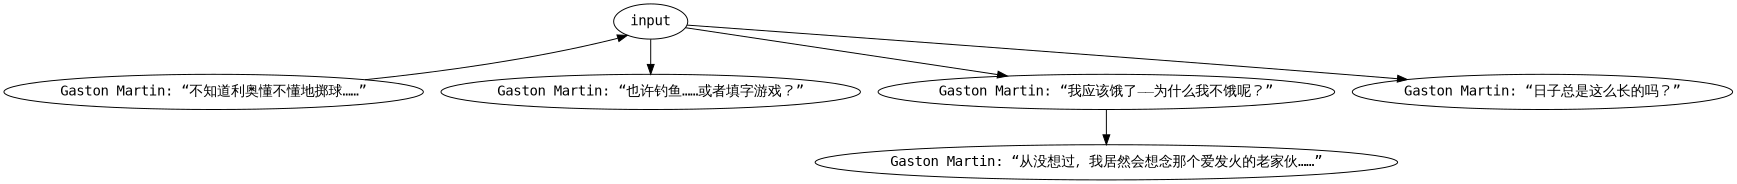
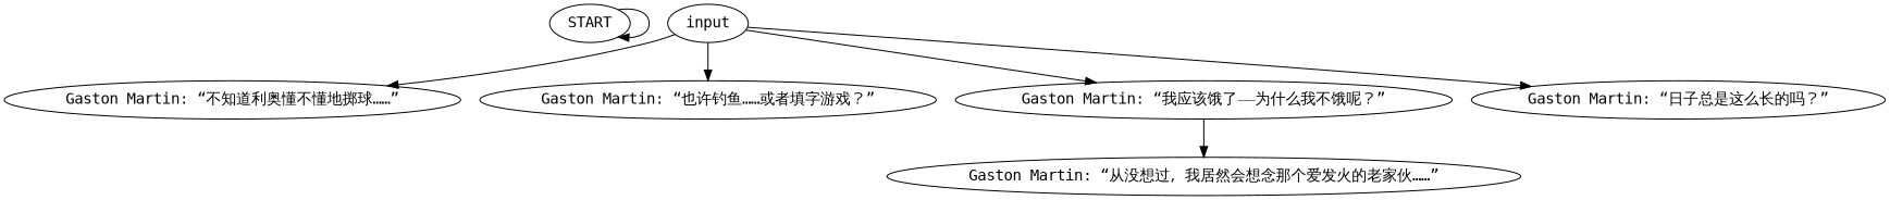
  digraph {
    fontname="DejaVu Sans Mono"
    node [fontname="DejaVu Sans Mono"]
    edge [fontname="DejaVu Sans Mono"]
+   n1 [label=START]
    n2 [label=input]
    n3 [label="Gaston Martin: “不知道利奥懂不懂地掷球……”"]
    n4 [label="Gaston Martin: “也许钓鱼……或者填字游戏？”"]
    n5 [label="Gaston Martin: “我应该饿了——为什么我不饿呢？”"]
    n6 [label="Gaston Martin: “日子总是这么长的吗？”"]
    n7 [label="Gaston Martin: “从没想过，我居然会想念那个爱发火的老家伙……”"]
-   n3 -> n2
+   n1 -> n1
+   n2 -> n3
    n2 -> n4
    n2 -> n5
    n2 -> n6
    n5 -> n7
  }
